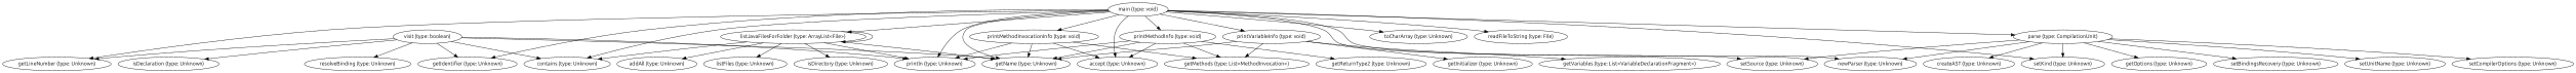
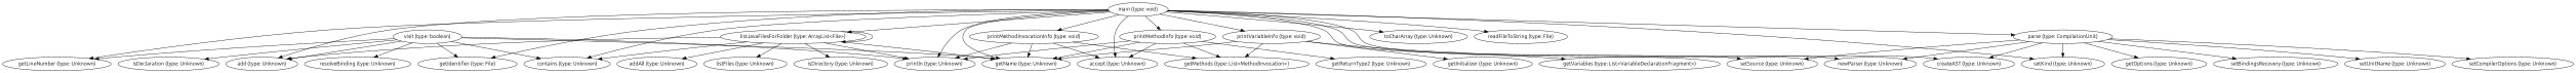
  digraph {
    fontname=Ubuntu
    node [fontname=Ubuntu]
    edge [fontname=Ubuntu]
    "listJavaFilesForFolder (type: ArrayList<File>)"
+   "add (type: Unknown)"
    "contains (type: Unknown)"
    "println (type: Unknown)"
    "getName (type: Unknown)"
    "addAll (type: Unknown)"
    "listFiles (type: Unknown)"
    "isDirectory (type: Unknown)"
    "printMethodInfo (type: void)"
    "getReturnType2 (type: Unknown)"
    "getMethods (type: List<MethodInvocation>)"
    "accept (type: Unknown)"
    "printMethodInvocationInfo (type: void)"
    "printVariableInfo (type: void)"
    "getVariables (type: List<VariableDeclarationFragment>)"
    "getInitializer (type: Unknown)"
    "main (type: void)"
    "setSource (type: Unknown)"
    "toCharArray (type: Unknown)"
    "parse (type: CompilationUnit)"
    "newParser (type: Unknown)"
    "createAST (type: Unknown)"
    "getLineNumber (type: Unknown)"
    n24 [label="readFileToString (type: File)"]
-   "getIdentifier (type: Unknown)"
+   "getIdentifier (type: Unknown)" [label="getIdentifier (type: File)"]
    "setKind (type: Unknown)"
    "setCompilerOptions (type: Unknown)"
    "getOptions (type: Unknown)"
    "setBindingsRecovery (type: Unknown)"
    "setUnitName (type: Unknown)"
    "visit (type: boolean)"
    "resolveBinding (type: Unknown)"
    "isDeclaration (type: Unknown)"
    "listJavaFilesForFolder (type: ArrayList<File>)" -> "listJavaFilesForFolder (type: ArrayList<File>)"
+   "listJavaFilesForFolder (type: ArrayList<File>)" -> "add (type: Unknown)"
    "listJavaFilesForFolder (type: ArrayList<File>)" -> "contains (type: Unknown)"
    "listJavaFilesForFolder (type: ArrayList<File>)" -> "println (type: Unknown)"
    "listJavaFilesForFolder (type: ArrayList<File>)" -> "getName (type: Unknown)"
    "listJavaFilesForFolder (type: ArrayList<File>)" -> "addAll (type: Unknown)"
    "listJavaFilesForFolder (type: ArrayList<File>)" -> "listFiles (type: Unknown)"
    "listJavaFilesForFolder (type: ArrayList<File>)" -> "isDirectory (type: Unknown)"
    "printMethodInfo (type: void)" -> "println (type: Unknown)"
    "printMethodInfo (type: void)" -> "getName (type: Unknown)"
    "printMethodInfo (type: void)" -> "getReturnType2 (type: Unknown)"
    "printMethodInfo (type: void)" -> "getMethods (type: List<MethodInvocation>)"
    "printMethodInfo (type: void)" -> "accept (type: Unknown)"
    "printMethodInvocationInfo (type: void)" -> "println (type: Unknown)"
    "printMethodInvocationInfo (type: void)" -> "getName (type: Unknown)"
    "printMethodInvocationInfo (type: void)" -> "getMethods (type: List<MethodInvocation>)"
    "printMethodInvocationInfo (type: void)" -> "accept (type: Unknown)"
    "printVariableInfo (type: void)" -> "getName (type: Unknown)"
    "printVariableInfo (type: void)" -> "getMethods (type: List<MethodInvocation>)"
    "printVariableInfo (type: void)" -> "getVariables (type: List<VariableDeclarationFragment>)"
    "printVariableInfo (type: void)" -> "getInitializer (type: Unknown)"
    "main (type: void)" -> "listJavaFilesForFolder (type: ArrayList<File>)"
+   "main (type: void)" -> "add (type: Unknown)"
    "main (type: void)" -> "contains (type: Unknown)"
    "main (type: void)" -> "println (type: Unknown)"
    "main (type: void)" -> "getName (type: Unknown)"
    "main (type: void)" -> "printMethodInfo (type: void)"
    "main (type: void)" -> "accept (type: Unknown)"
    "main (type: void)" -> "printMethodInvocationInfo (type: void)"
    "main (type: void)" -> "printVariableInfo (type: void)"
    "main (type: void)" -> "setSource (type: Unknown)"
    "main (type: void)" -> "toCharArray (type: Unknown)"
    "main (type: void)" -> "parse (type: CompilationUnit)"
    "main (type: void)" -> "newParser (type: Unknown)"
+   "main (type: void)" -> "createAST (type: Unknown)"
    "main (type: void)" -> "getLineNumber (type: Unknown)"
    "main (type: void)" -> n24
    "main (type: void)" -> "getIdentifier (type: Unknown)"
    "main (type: void)" -> "setKind (type: Unknown)"
    "parse (type: CompilationUnit)" -> "setSource (type: Unknown)"
    "parse (type: CompilationUnit)" -> "newParser (type: Unknown)"
    "parse (type: CompilationUnit)" -> "createAST (type: Unknown)"
    "parse (type: CompilationUnit)" -> "setKind (type: Unknown)"
    "parse (type: CompilationUnit)" -> "setCompilerOptions (type: Unknown)"
    "parse (type: CompilationUnit)" -> "getOptions (type: Unknown)"
    "parse (type: CompilationUnit)" -> "setBindingsRecovery (type: Unknown)"
    "parse (type: CompilationUnit)" -> "setUnitName (type: Unknown)"
+   "visit (type: boolean)" -> "add (type: Unknown)"
    "visit (type: boolean)" -> "contains (type: Unknown)"
    "visit (type: boolean)" -> "println (type: Unknown)"
    "visit (type: boolean)" -> "getName (type: Unknown)"
    "visit (type: boolean)" -> "getLineNumber (type: Unknown)"
    "visit (type: boolean)" -> "getIdentifier (type: Unknown)"
    "visit (type: boolean)" -> "resolveBinding (type: Unknown)"
    "visit (type: boolean)" -> "isDeclaration (type: Unknown)"
  }
